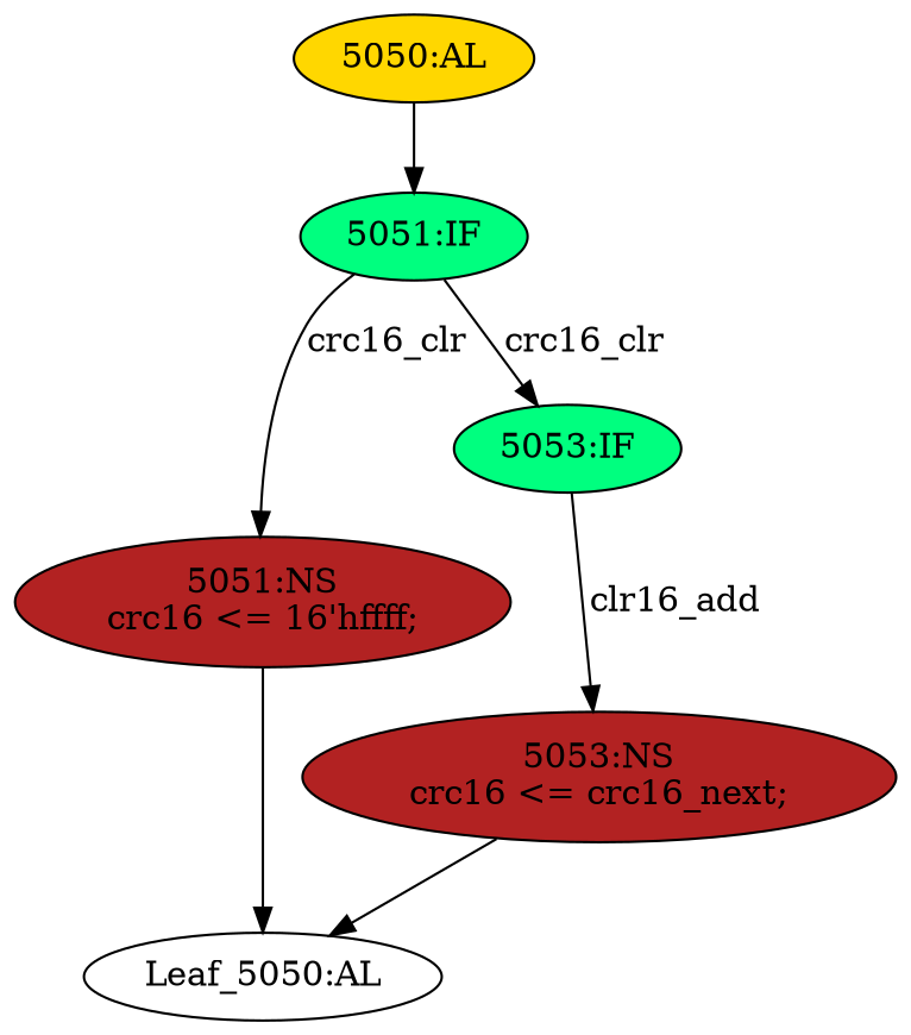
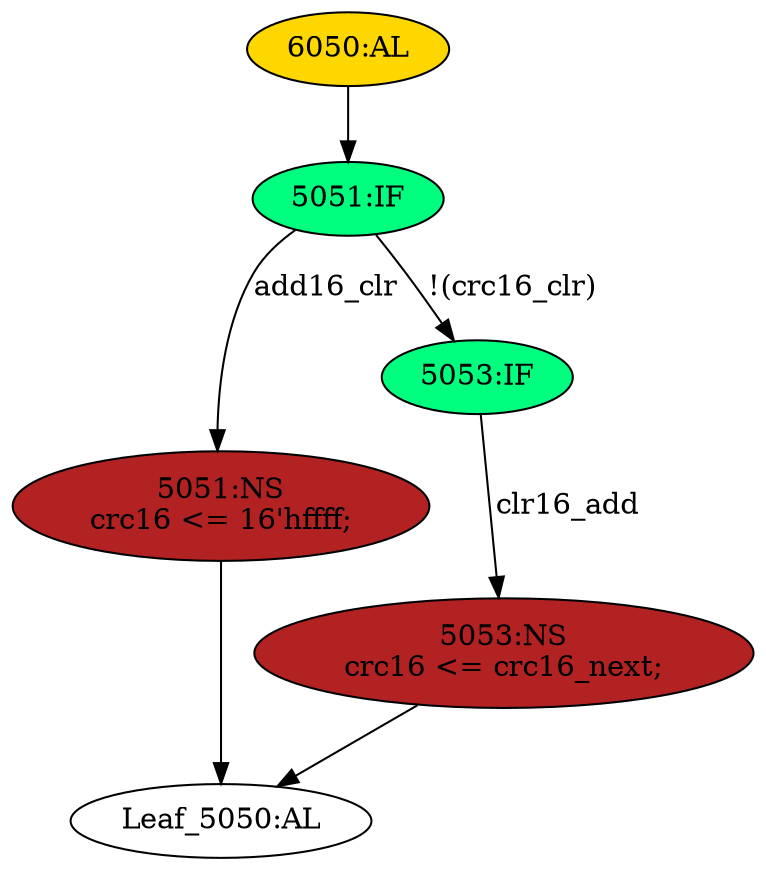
  strict digraph {
    node [fillcolor=firebrick statements="[]" style=filled typ=NonblockingSubstitution]
    edge [cond="[]" lineno=None]
    n1 [ast="<pyverilog.vparser.ast.NonblockingSubstitution object at 0x7f13b5578050>" label="5051:NS\ncrc16 <= 16'hffff;" statements="[<pyverilog.vparser.ast.NonblockingSubstitution object at 0x7f13b5578050>]"]
    n2 [def_var="['crc16']" label="Leaf_5050:AL" fillcolor="" statements="" style="" typ=""]
-   n3 [ast="<pyverilog.vparser.ast.Always object at 0x7f13b5575f90>" clk_sens=True fillcolor=gold label="5050:AL" sens="['clk']" typ=Always use_var="['crc16_add', 'crc16_clr', 'crc16_next']"]
+   n3 [ast="<pyverilog.vparser.ast.Always object at 0x7f13b5575f90>" clk_sens=True fillcolor=gold label="6050:AL" sens="['clk']" typ=Always use_var="['crc16_add', 'crc16_clr', 'crc16_next']"]
    n4 [ast="<pyverilog.vparser.ast.IfStatement object at 0x7f13b5575750>" fillcolor=springgreen label="5051:IF" typ=IfStatement]
    n5 [ast="<pyverilog.vparser.ast.IfStatement object at 0x7f13b557d8d0>" fillcolor=springgreen label="5053:IF" typ=IfStatement]
    n6 [ast="<pyverilog.vparser.ast.NonblockingSubstitution object at 0x7f13b557d190>" label="5053:NS\ncrc16 <= crc16_next;" statements="[<pyverilog.vparser.ast.NonblockingSubstitution object at 0x7f13b557d190>]"]
    n1 -> n2
    n3 -> n4
-   n4 -> n1 [cond="['crc16_clr']" label=crc16_clr lineno=5051]
-   n4 -> n5 [cond="['crc16_clr']" label=crc16_clr lineno=5051]
+   n4 -> n1 [cond="['crc16_clr']" label=add16_clr lineno=5051]
+   n4 -> n5 [cond="['crc16_clr']" label="!(crc16_clr)" lineno=5051]
    n5 -> n6 [cond="['crc16_add']" label=clr16_add lineno=5053]
    n6 -> n2
  }
